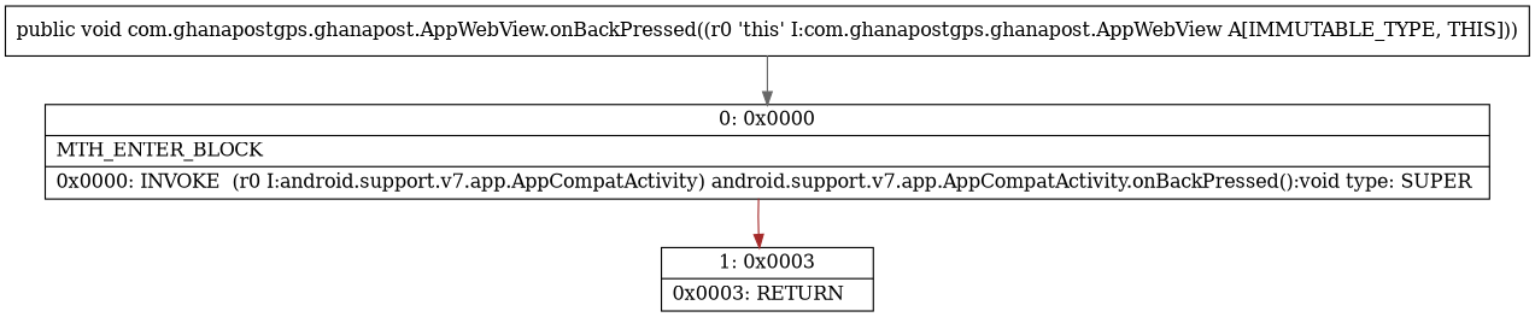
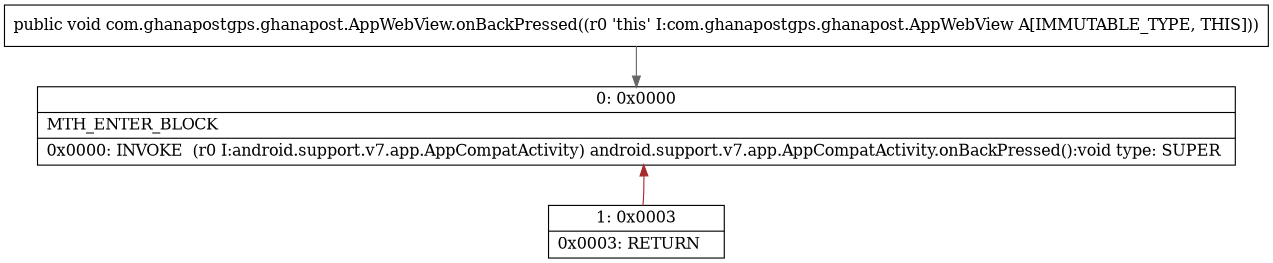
  digraph {
    node [shape=record]
    n1 [label="{0\:\ 0x0000|MTH_ENTER_BLOCK\l|0x0000: INVOKE  (r0 I:android.support.v7.app.AppCompatActivity) android.support.v7.app.AppCompatActivity.onBackPressed():void type: SUPER \l}"]
    n2 [label="{1\:\ 0x0003|0x0003: RETURN   \l}"]
    n3 [label="{public void com.ghanapostgps.ghanapost.AppWebView.onBackPressed((r0 'this' I:com.ghanapostgps.ghanapost.AppWebView A[IMMUTABLE_TYPE, THIS])) }"]
-   n1 -> n2 [color=brown]
+   n2 -> n1 [color=brown]
    n3 -> n1 [color=gray40]
  }
